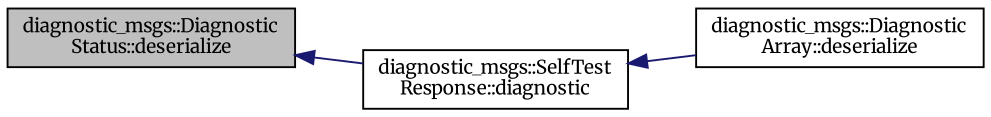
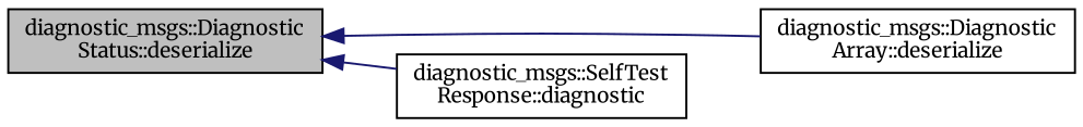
  digraph {
    fontname=Merriweather
    rankdir=LR
    node [color=black fillcolor=white fontname=Merriweather fontsize=10 shape=record style=filled]
    edge [color=midnightblue dir=back fontname=Merriweather fontsize=10 labelfontname=Helvetica labelfontsize=10 style=solid]
    n1 [fillcolor=grey75 fontcolor=black height=0.2 label="diagnostic_msgs::Diagnostic\lStatus::deserialize" width=0.4]
    n2 [height=0.2 label="diagnostic_msgs::Diagnostic\lArray::deserialize" width=0.4]
    n3 [height=0.2 label="diagnostic_msgs::SelfTest\lResponse::diagnostic" width=0.4]
-   n3 -> n2
+   n1 -> n2
    n1 -> n3
  }
